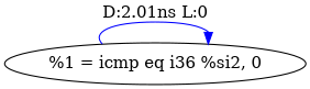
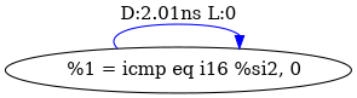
  digraph {
    rankdir=LR
    fontname="DejaVu Serif"
-   n1 [label="%1 = icmp eq i36 %si2, 0" fontname="DejaVu Serif"]
+   n1 [label="  %1 = icmp eq i16 %si2, 0" fontname="DejaVu Serif"]
    n1 -> n1 [color=blue label="D:2.01ns L:0" fontname="DejaVu Serif"]
  }
